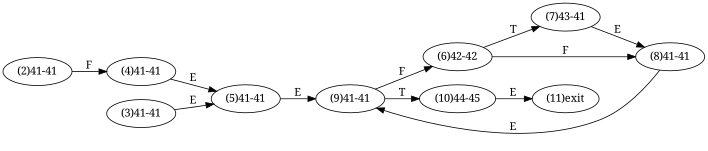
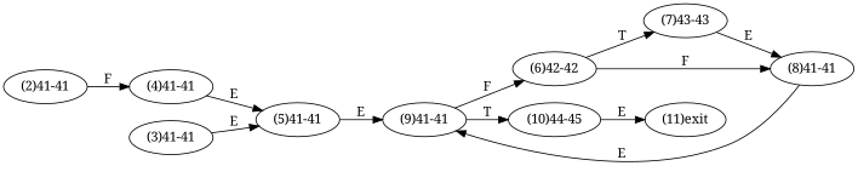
  digraph {
    fontname="Noto Serif"
    rankdir=LR
    node [fontname="Noto Serif"]
    edge [fontname="Noto Serif"]
    n1 [label="(2)41-41"]
    n2 [label="(4)41-41"]
    n3 [label="(3)41-41"]
    n4 [label="(5)41-41"]
    n5 [label="(9)41-41"]
    n6 [label="(6)42-42"]
    n7 [label="(10)44-45"]
-   n8 [label="(7)43-41"]
+   n8 [label="(7)43-43"]
    n9 [label="(8)41-41"]
    n10 [label="(11)exit"]
    n1 -> n2 [label=F]
    n2 -> n4 [label=E]
    n3 -> n4 [label=E]
    n4 -> n5 [label=E]
    n5 -> n6 [label=F]
    n5 -> n7 [label=T]
    n6 -> n8 [label=T]
    n6 -> n9 [label=F]
    n7 -> n10 [label=E]
    n8 -> n9 [label=E]
    n9 -> n5 [label=E]
  }
